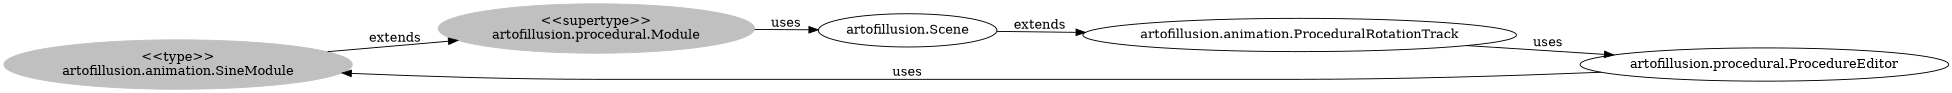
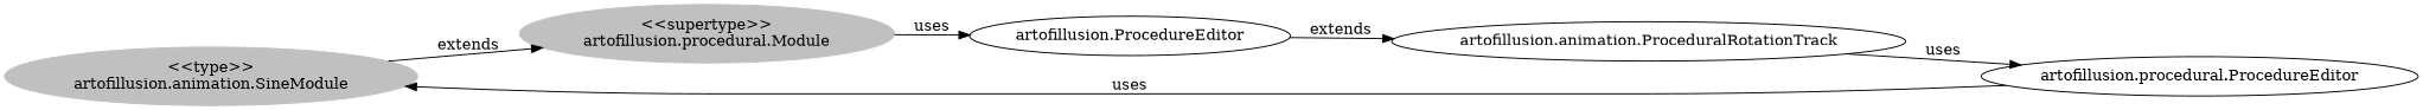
  digraph {
    rankdir=LR
    n1 [color=grey label="<<type>>\nartofillusion.animation.SineModule" style=filled]
    n2 [color=grey label="<<supertype>>\nartofillusion.procedural.Module" style=filled]
-   n3 [label="artofillusion.Scene"]
+   n3 [label="artofillusion.ProcedureEditor"]
    n4 [label="artofillusion.animation.ProceduralRotationTrack"]
    n5 [label="artofillusion.procedural.ProcedureEditor"]
    n1 -> n2 [label=extends]
    n2 -> n3 [label=uses]
    n3 -> n4 [label=extends]
    n4 -> n5 [label=uses]
    n5 -> n1 [label=uses]
  }
